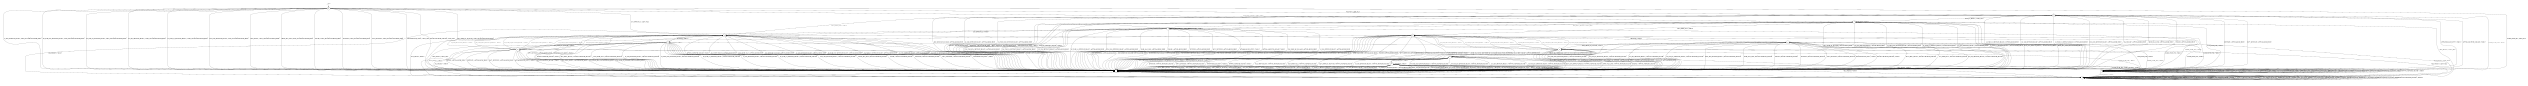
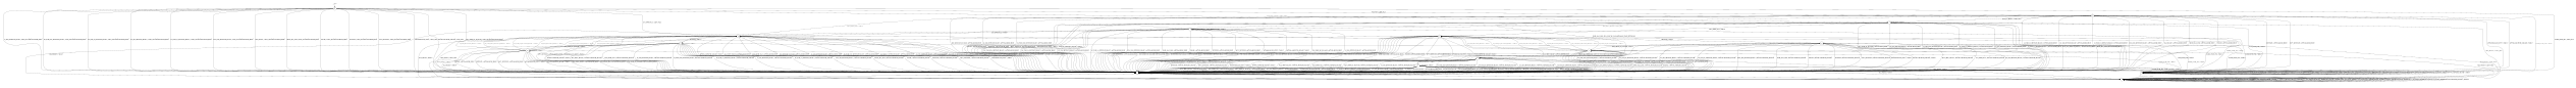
  digraph {
    fontname="Comic Neue"
    node [fontname="Comic Neue" shape=circle]
    edge [fontname="Comic Neue"]
    n1 [label=s0]
    n2 [label=s1]
    n3 [label=s2]
    n4 [label=s3]
    n5 [label=s4]
    n6 [label=s7]
    n7 [label=s5]
    n8 [label=s6]
    n9 [label=s8]
    n10 [label=s9]
    n11 [label=s10]
    n12 [label=s13]
    n13 [label=s11]
    n14 [label=s12]
    n15 [label=s14]
    __start0 [height=0 shape=none width=0]
    n1 -> n2 [label="ECDH_SERVER_KEY_EXCHANGE / CLIENT_HELLO|Alert(FATAL,DECODE_ERROR)"]
    n1 -> n2 [label="RSA_SIGN_CERTIFICATE_REQUEST / CLIENT_HELLO|Alert(FATAL,DECODE_ERROR)"]
    n1 -> n2 [label="RSA_FIXED_ECDH_CERTIFICATE_REQUEST / CLIENT_HELLO|Alert(FATAL,DECODE_ERROR)"]
    n1 -> n2 [label="RSA_FIXED_DH_CERTIFICATE_REQUEST / CLIENT_HELLO|Alert(FATAL,DECODE_ERROR)"]
    n1 -> n2 [label="DSS_SIGN_CERTIFICATE_REQUEST / CLIENT_HELLO|Alert(FATAL,DECODE_ERROR)"]
    n1 -> n2 [label="DSS_FIXED_DH_CERTIFICATE_REQUEST / CLIENT_HELLO|Alert(FATAL,DECODE_ERROR)"]
    n1 -> n2 [label="ECDSA_SIGN_CERTIFICATE_REQUEST / CLIENT_HELLO|Alert(FATAL,DECODE_ERROR)"]
    n1 -> n2 [label="HELLO_REQUEST / CLIENT_HELLO|Alert(FATAL,DECODE_ERROR)"]
    n1 -> n2 [label="SERVER_HELLO_DONE / CLIENT_HELLO|Alert(FATAL,DECODE_ERROR)"]
    n1 -> n2 [label="FINISHED / CLIENT_HELLO|Alert(FATAL,DECODE_ERROR)"]
    n1 -> n2 [label="CERTIFICATE / CLIENT_HELLO|Alert(FATAL,DECODE_ERROR)"]
    n1 -> n2 [label="EMPTY_CERTIFICATE / CLIENT_HELLO|Alert(FATAL,DECODE_ERROR)"]
    n1 -> n2 [label="Alert(WARNING,CLOSE_NOTIFY) / CLIENT_HELLO"]
    n1 -> n2 [label="Alert(FATAL,UNEXPECTED_MESSAGE) / CLIENT_HELLO"]
    n1 -> n3 [label="ECDH_SERVER_HELLO / CLIENT_HELLO"]
    n1 -> n4 [label="CHANGE_CIPHER_SPEC / CLIENT_HELLO"]
    n1 -> n5 [label="APPLICATION / CLIENT_HELLO"]
    n1 -> n6 [label="HELLO_VERIFY_REQUEST / CLIENT_HELLO+"]
    n2 -> n2 [label="HELLO_VERIFY_REQUEST / SOCKET_CLOSED"]
    n2 -> n2 [label="ECDH_SERVER_HELLO / SOCKET_CLOSED"]
    n2 -> n2 [label="ECDH_SERVER_KEY_EXCHANGE / SOCKET_CLOSED"]
    n2 -> n2 [label="RSA_SIGN_CERTIFICATE_REQUEST / SOCKET_CLOSED"]
    n2 -> n2 [label="RSA_FIXED_ECDH_CERTIFICATE_REQUEST / SOCKET_CLOSED"]
    n2 -> n2 [label="RSA_FIXED_DH_CERTIFICATE_REQUEST / SOCKET_CLOSED"]
    n2 -> n2 [label="DSS_SIGN_CERTIFICATE_REQUEST / SOCKET_CLOSED"]
    n2 -> n2 [label="DSS_FIXED_DH_CERTIFICATE_REQUEST / SOCKET_CLOSED"]
    n2 -> n2 [label="ECDSA_SIGN_CERTIFICATE_REQUEST / SOCKET_CLOSED"]
    n2 -> n2 [label="HELLO_REQUEST / SOCKET_CLOSED"]
    n2 -> n2 [label="SERVER_HELLO_DONE / SOCKET_CLOSED"]
    n2 -> n2 [label="CHANGE_CIPHER_SPEC / SOCKET_CLOSED"]
    n2 -> n2 [label="FINISHED / SOCKET_CLOSED"]
    n2 -> n2 [label="APPLICATION / SOCKET_CLOSED"]
    n2 -> n2 [label="CERTIFICATE / SOCKET_CLOSED"]
    n2 -> n2 [label="EMPTY_CERTIFICATE / SOCKET_CLOSED"]
    n2 -> n2 [label="Alert(WARNING,CLOSE_NOTIFY) / SOCKET_CLOSED"]
    n2 -> n2 [label="Alert(FATAL,UNEXPECTED_MESSAGE) / SOCKET_CLOSED"]
    n3 -> n2 [label="HELLO_VERIFY_REQUEST / Alert(FATAL,DECODE_ERROR)"]
    n3 -> n2 [label="ECDH_SERVER_HELLO / Alert(FATAL,DECODE_ERROR)"]
    n3 -> n2 [label="ECDH_SERVER_KEY_EXCHANGE / Alert(FATAL,DECODE_ERROR)"]
    n3 -> n2 [label="RSA_SIGN_CERTIFICATE_REQUEST / Alert(FATAL,DECODE_ERROR)"]
    n3 -> n2 [label="RSA_FIXED_ECDH_CERTIFICATE_REQUEST / Alert(FATAL,DECODE_ERROR)"]
    n3 -> n2 [label="RSA_FIXED_DH_CERTIFICATE_REQUEST / Alert(FATAL,DECODE_ERROR)"]
    n3 -> n2 [label="DSS_SIGN_CERTIFICATE_REQUEST / Alert(FATAL,DECODE_ERROR)"]
    n3 -> n2 [label="DSS_FIXED_DH_CERTIFICATE_REQUEST / Alert(FATAL,DECODE_ERROR)"]
    n3 -> n2 [label="ECDSA_SIGN_CERTIFICATE_REQUEST / Alert(FATAL,DECODE_ERROR)"]
    n3 -> n2 [label="SERVER_HELLO_DONE / Alert(FATAL,DECODE_ERROR)"]
    n3 -> n2 [label="FINISHED / Alert(FATAL,DECODE_ERROR)"]
    n3 -> n2 [label="EMPTY_CERTIFICATE / Alert(FATAL,DECODE_ERROR)"]
    n3 -> n2 [label="Alert(WARNING,CLOSE_NOTIFY) / TIMEOUT"]
    n3 -> n2 [label="Alert(FATAL,UNEXPECTED_MESSAGE) / TIMEOUT"]
    n3 -> n3 [label="APPLICATION / TIMEOUT"]
    n3 -> n4 [label="CHANGE_CIPHER_SPEC / TIMEOUT"]
    n3 -> n7 [label="HELLO_REQUEST / TIMEOUT"]
    n3 -> n8 [label="CERTIFICATE / TIMEOUT"]
    n4 -> n4 [label="HELLO_VERIFY_REQUEST / TIMEOUT"]
    n4 -> n4 [label="ECDH_SERVER_HELLO / TIMEOUT"]
    n4 -> n4 [label="ECDH_SERVER_KEY_EXCHANGE / TIMEOUT"]
    n4 -> n4 [label="RSA_SIGN_CERTIFICATE_REQUEST / TIMEOUT"]
    n4 -> n4 [label="RSA_FIXED_ECDH_CERTIFICATE_REQUEST / TIMEOUT"]
    n4 -> n4 [label="RSA_FIXED_DH_CERTIFICATE_REQUEST / TIMEOUT"]
    n4 -> n4 [label="DSS_SIGN_CERTIFICATE_REQUEST / TIMEOUT"]
    n4 -> n4 [label="DSS_FIXED_DH_CERTIFICATE_REQUEST / TIMEOUT"]
    n4 -> n4 [label="ECDSA_SIGN_CERTIFICATE_REQUEST / TIMEOUT"]
    n4 -> n4 [label="SERVER_HELLO_DONE / TIMEOUT"]
    n4 -> n4 [label="CHANGE_CIPHER_SPEC / TIMEOUT"]
    n4 -> n4 [label="FINISHED / TIMEOUT"]
    n4 -> n4 [label="APPLICATION / TIMEOUT"]
    n4 -> n4 [label="CERTIFICATE / TIMEOUT"]
    n4 -> n4 [label="EMPTY_CERTIFICATE / TIMEOUT"]
    n4 -> n4 [label="Alert(WARNING,CLOSE_NOTIFY) / TIMEOUT"]
    n4 -> n4 [label="Alert(FATAL,UNEXPECTED_MESSAGE) / TIMEOUT"]
    n4 -> n7 [label="HELLO_REQUEST / TIMEOUT"]
    n5 -> n2 [label="ECDH_SERVER_KEY_EXCHANGE / Alert(FATAL,DECODE_ERROR)"]
    n5 -> n2 [label="RSA_SIGN_CERTIFICATE_REQUEST / Alert(FATAL,DECODE_ERROR)"]
    n5 -> n2 [label="RSA_FIXED_ECDH_CERTIFICATE_REQUEST / Alert(FATAL,DECODE_ERROR)"]
    n5 -> n2 [label="RSA_FIXED_DH_CERTIFICATE_REQUEST / Alert(FATAL,DECODE_ERROR)"]
    n5 -> n2 [label="DSS_SIGN_CERTIFICATE_REQUEST / Alert(FATAL,DECODE_ERROR)"]
    n5 -> n2 [label="DSS_FIXED_DH_CERTIFICATE_REQUEST / Alert(FATAL,DECODE_ERROR)"]
    n5 -> n2 [label="ECDSA_SIGN_CERTIFICATE_REQUEST / Alert(FATAL,DECODE_ERROR)"]
    n5 -> n2 [label="HELLO_REQUEST / Alert(FATAL,DECODE_ERROR)"]
    n5 -> n2 [label="SERVER_HELLO_DONE / Alert(FATAL,DECODE_ERROR)"]
    n5 -> n2 [label="FINISHED / Alert(FATAL,DECODE_ERROR)"]
    n5 -> n2 [label="CERTIFICATE / Alert(FATAL,DECODE_ERROR)"]
    n5 -> n2 [label="EMPTY_CERTIFICATE / Alert(FATAL,DECODE_ERROR)"]
    n5 -> n2 [label="Alert(WARNING,CLOSE_NOTIFY) / TIMEOUT"]
    n5 -> n2 [label="Alert(FATAL,UNEXPECTED_MESSAGE) / TIMEOUT"]
    n5 -> n3 [label="ECDH_SERVER_HELLO / TIMEOUT"]
    n5 -> n4 [label="CHANGE_CIPHER_SPEC / TIMEOUT"]
    n5 -> n5 [label="APPLICATION / TIMEOUT"]
    n5 -> n6 [label="HELLO_RSA_REQUEST / CLIENT_HELLO"]
    n6 -> n2 [label="ECDH_SERVER_KEY_EXCHANGE / Alert(FATAL,DECODE_ERROR)"]
    n6 -> n2 [label="RSA_SIGN_CERTIFICATE_REQUEST / Alert(FATAL,DECODE_ERROR)"]
    n6 -> n2 [label="RSA_FIXED_ECDH_CERTIFICATE_REQUEST / Alert(FATAL,DECODE_ERROR)"]
    n6 -> n2 [label="RSA_FIXED_DH_CERTIFICATE_REQUEST / Alert(FATAL,DECODE_ERROR)"]
    n6 -> n2 [label="DSS_SIGN_CERTIFICATE_REQUEST / Alert(FATAL,DECODE_ERROR)"]
    n6 -> n2 [label="DSS_FIXED_DH_CERTIFICATE_REQUEST / Alert(FATAL,DECODE_ERROR)"]
    n6 -> n2 [label="ECDSA_SIGN_CERTIFICATE_REQUEST / Alert(FATAL,DECODE_ERROR)"]
    n6 -> n2 [label="SERVER_HELLO_DONE / Alert(FATAL,DECODE_ERROR)"]
    n6 -> n2 [label="FINISHED / Alert(FATAL,DECODE_ERROR)"]
    n6 -> n2 [label="CERTIFICATE / Alert(FATAL,DECODE_ERROR)"]
    n6 -> n2 [label="EMPTY_CERTIFICATE / Alert(FATAL,DECODE_ERROR)"]
    n6 -> n2 [label="Alert(WARNING,CLOSE_NOTIFY) / TIMEOUT"]
    n6 -> n2 [label="Alert(FATAL,UNEXPECTED_MESSAGE) / TIMEOUT"]
    n6 -> n4 [label="CHANGE_CIPHER_SPEC / TIMEOUT"]
    n6 -> n6 [label="APPLICATION / TIMEOUT"]
    n6 -> n7 [label="HELLO_REQUEST / CLIENT_HELLO"]
    n6 -> n9 [label="HELLO_VERIFY_REQUEST / CLIENT_HELLO"]
    n6 -> n10 [label="ECDH_SERVER_HELLO / TIMEOUT"]
    n7 -> n7 [label="HELLO_VERIFY_REQUEST / DISABLED"]
    n7 -> n7 [label="ECDH_SERVER_HELLO / DISABLED"]
    n7 -> n7 [label="ECDH_SERVER_KEY_EXCHANGE / DISABLED"]
    n7 -> n7 [label="RSA_SIGN_CERTIFICATE_REQUEST / DISABLED"]
    n7 -> n7 [label="RSA_FIXED_ECDH_CERTIFICATE_REQUEST / DISABLED"]
    n7 -> n7 [label="RSA_FIXED_DH_CERTIFICATE_REQUEST / DISABLED"]
    n7 -> n7 [label="DSS_SIGN_CERTIFICATE_REQUEST / DISABLED"]
    n7 -> n7 [label="DSS_FIXED_DH_CERTIFICATE_REQUEST / DISABLED"]
    n7 -> n7 [label="ECDSA_SIGN_CERTIFICATE_REQUEST / DISABLED"]
    n7 -> n7 [label="HELLO_REQUEST / DISABLED"]
    n7 -> n7 [label="SERVER_HELLO_DONE / DISABLED"]
    n7 -> n7 [label="CHANGE_CIPHER_SPEC / DISABLED"]
    n7 -> n7 [label="FINISHED / DISABLED"]
    n7 -> n7 [label="APPLICATION / DISABLED"]
    n7 -> n7 [label="CERTIFICATE / DISABLED"]
    n7 -> n7 [label="EMPTY_CERTIFICATE / DISABLED"]
    n7 -> n7 [label="Alert(WARNING,CLOSE_NOTIFY) / DISABLED"]
    n7 -> n7 [label="Alert(FATAL,UNEXPECTED_MESSAGE) / DISABLED"]
    n8 -> n2 [label="HELLO_VERIFY_REQUEST / Alert(FATAL,UNEXPECTED_MESSAGE)"]
    n8 -> n2 [label="ECDH_SERVER_HELLO / Alert(FATAL,UNEXPECTED_MESSAGE)"]
    n8 -> n2 [label="RSA_SIGN_CERTIFICATE_REQUEST / Alert(FATAL,UNEXPECTED_MESSAGE)"]
    n8 -> n2 [label="RSA_FIXED_ECDH_CERTIFICATE_REQUEST / Alert(FATAL,UNEXPECTED_MESSAGE)"]
    n8 -> n2 [label="RSA_FIXED_DH_CERTIFICATE_REQUEST / Alert(FATAL,UNEXPECTED_MESSAGE)"]
    n8 -> n2 [label="DSS_SIGN_CERTIFICATE_REQUEST / Alert(FATAL,UNEXPECTED_MESSAGE)"]
    n8 -> n2 [label="DSS_FIXED_DH_CERTIFICATE_REQUEST / Alert(FATAL,UNEXPECTED_MESSAGE)"]
    n8 -> n2 [label="ECDSA_SIGN_CERTIFICATE_REQUEST / Alert(FATAL,UNEXPECTED_MESSAGE)"]
    n8 -> n2 [label="SERVER_HELLO_DONE / Alert(FATAL,UNEXPECTED_MESSAGE)"]
    n8 -> n2 [label="FINISHED / Alert(FATAL,UNEXPECTED_MESSAGE)"]
    n8 -> n2 [label="CERTIFICATE / Alert(FATAL,UNEXPECTED_MESSAGE)"]
    n8 -> n2 [label="EMPTY_CERTIFICATE / Alert(FATAL,UNEXPECTED_MESSAGE)"]
    n8 -> n2 [label="Alert(WARNING,CLOSE_NOTIFY) / TIMEOUT"]
    n8 -> n2 [label="Alert(FATAL,UNEXPECTED_MESSAGE) / TIMEOUT"]
    n8 -> n4 [label="CHANGE_CIPHER_SPEC / TIMEOUT"]
    n8 -> n7 [label="HELLO_REQUEST / TIMEOUT"]
    n8 -> n8 [label="APPLICATION / TIMEOUT"]
    n8 -> n11 [label="ECDH_SERVER_KEY_EXCHANGE / TIMEOUT"]
    n9 -> n2 [label="ECDH_SERVER_KEY_EXCHANGE / Alert(FATAL,DECODE_ERROR)"]
    n9 -> n2 [label="RSA_SIGN_CERTIFICATE_REQUEST / Alert(FATAL,DECODE_ERROR)"]
    n9 -> n2 [label="RSA_FIXED_ECDH_CERTIFICATE_REQUEST / Alert(FATAL,DECODE_ERROR)"]
    n9 -> n2 [label="RSA_FIXED_DH_CERTIFICATE_REQUEST / Alert(FATAL,DECODE_ERROR)"]
    n9 -> n2 [label="DSS_SIGN_CERTIFICATE_REQUEST / Alert(FATAL,DECODE_ERROR)"]
    n9 -> n2 [label="DSS_FIXED_DH_CERTIFICATE_REQUEST / Alert(FATAL,DECODE_ERROR)"]
    n9 -> n2 [label="ECDSA_SIGN_CERTIFICATE_REQUEST / Alert(FATAL,DECODE_ERROR)"]
    n9 -> n2 [label="SERVER_HELLO_DONE / Alert(FATAL,DECODE_ERROR)"]
    n9 -> n2 [label="FINISHED / Alert(FATAL,DECODE_ERROR)"]
    n9 -> n2 [label="CERTIFICATE / Alert(FATAL,DECODE_ERROR)"]
    n9 -> n2 [label="EMPTY_CERTIFICATE / Alert(FATAL,DECODE_ERROR)"]
    n9 -> n2 [label="Alert(WARNING,CLOSE_NOTIFY) / TIMEOUT"]
    n9 -> n2 [label="Alert(FATAL,UNEXPECTED_MESSAGE) / TIMEOUT"]
    n9 -> n3 [label="ECDH_SERVER_HELLO / TIMEOUT"]
    n9 -> n4 [label="CHANGE_CIPHER_SPEC / TIMEOUT"]
    n9 -> n7 [label="HELLO_REQUEST / TIMEOUT"]
    n9 -> n9 [label="HELLO_VERIFY_REQUEST / CLIENT_HELLO"]
    n9 -> n9 [label="APPLICATION / TIMEOUT"]
    n10 -> n2 [label="HELLO_VERIFY_REQUEST / Alert(FATAL,DECODE_ERROR)"]
    n10 -> n2 [label="ECDH_SERVER_HELLO / Alert(FATAL,DECODE_ERROR)"]
    n10 -> n2 [label="ECDH_SERVER_KEY_EXCHANGE / Alert(FATAL,DECODE_ERROR)"]
    n10 -> n2 [label="RSA_SIGN_CERTIFICATE_REQUEST / Alert(FATAL,DECODE_ERROR)"]
    n10 -> n2 [label="RSA_FIXED_ECDH_CERTIFICATE_REQUEST / Alert(FATAL,DECODE_ERROR)"]
    n10 -> n2 [label="RSA_FIXED_DH_CERTIFICATE_REQUEST / Alert(FATAL,DECODE_ERROR)"]
    n10 -> n2 [label="DSS_SIGN_CERTIFICATE_REQUEST / Alert(FATAL,DECODE_ERROR)"]
    n10 -> n2 [label="DSS_FIXED_DH_CERTIFICATE_REQUEST / Alert(FATAL,DECODE_ERROR)"]
    n10 -> n2 [label="ECDSA_SIGN_CERTIFICATE_REQUEST / Alert(FATAL,DECODE_ERROR)"]
    n10 -> n2 [label="SERVER_HELLO_DONE / Alert(FATAL,DECODE_ERROR)"]
    n10 -> n2 [label="FINISHED / Alert(FATAL,DECODE_ERROR)"]
    n10 -> n2 [label="EMPTY_CERTIFICATE / Alert(FATAL,DECODE_ERROR)"]
    n10 -> n2 [label="Alert(WARNING,CLOSE_NOTIFY) / TIMEOUT"]
    n10 -> n2 [label="Alert(FATAL,UNEXPECTED_MESSAGE) / TIMEOUT"]
    n10 -> n4 [label="CHANGE_CIPHER_SPEC / TIMEOUT"]
    n10 -> n7 [label="HELLO_REQUEST / CLIENT_HELLO"]
    n10 -> n10 [label="APPLICATION / TIMEOUT"]
    n10 -> n13 [label="CERTIFICATE / TIMEOUT"]
    n11 -> n2 [label="HELLO_VERIFY_REQUEST / Alert(FATAL,DECODE_ERROR)"]
    n11 -> n2 [label="ECDH_SERVER_HELLO / Alert(FATAL,DECODE_ERROR)"]
    n11 -> n2 [label="ECDH_SERVER_KEY_EXCHANGE / Alert(FATAL,DECODE_ERROR)"]
    n11 -> n2 [label="FINISHED / Alert(FATAL,DECODE_ERROR)"]
    n11 -> n2 [label="CERTIFICATE / Alert(FATAL,DECODE_ERROR)"]
    n11 -> n2 [label="EMPTY_CERTIFICATE / Alert(FATAL,DECODE_ERROR)"]
    n11 -> n2 [label="Alert(WARNING,CLOSE_NOTIFY) / TIMEOUT"]
    n11 -> n2 [label="Alert(FATAL,UNEXPECTED_MESSAGE) / TIMEOUT"]
    n11 -> n3 [label="RSA_SIGN_CERTIFICATE_REQUEST / TIMEOUT"]
    n11 -> n3 [label="RSA_FIXED_ECDH_CERTIFICATE_REQUEST / TIMEOUT"]
    n11 -> n3 [label="RSA_FIXED_DH_CERTIFICATE_REQUEST / TIMEOUT"]
    n11 -> n3 [label="DSS_SIGN_CERTIFICATE_REQUEST / TIMEOUT"]
    n11 -> n3 [label="DSS_FIXED_DH_CERTIFICATE_REQUEST / TIMEOUT"]
    n11 -> n3 [label="ECDSA_SIGN_CERTIFICATE_REQUEST / TIMEOUT"]
    n11 -> n4 [label="CHANGE_CIPHER_SPEC / TIMEOUT"]
    n11 -> n7 [label="HELLO_REQUEST / TIMEOUT"]
    n11 -> n11 [label="APPLICATION / TIMEOUT"]
-   n11 -> n12 [label="SERVER_HELLO_DONE / ECDH_CLIENT_KEY_EXCHANGE|CHANGE_CIPHER_SPEC|FINISHED"]
+   n5 -> n12 [label="SERVER_HELLO_DONE / ECDH_CLIENT_KEY_EXCHANGE|CHANGE_CIPHER_SPEC|FINISHED"]
    n12 -> n2 [label="HELLO_VERIFY_REQUEST / Alert(FATAL,UNEXPECTED_MESSAGE)"]
    n12 -> n2 [label="ECDH_SERVER_HELLO / Alert(FATAL,UNEXPECTED_MESSAGE)"]
    n12 -> n2 [label="ECDH_SERVER_KEY_EXCHANGE / Alert(FATAL,UNEXPECTED_MESSAGE)"]
    n12 -> n2 [label="RSA_SIGN_CERTIFICATE_REQUEST / Alert(FATAL,UNEXPECTED_MESSAGE)"]
    n12 -> n2 [label="RSA_FIXED_ECDH_CERTIFICATE_REQUEST / Alert(FATAL,UNEXPECTED_MESSAGE)"]
    n12 -> n2 [label="RSA_FIXED_DH_CERTIFICATE_REQUEST / Alert(FATAL,UNEXPECTED_MESSAGE)"]
    n12 -> n2 [label="DSS_SIGN_CERTIFICATE_REQUEST / Alert(FATAL,UNEXPECTED_MESSAGE)"]
    n12 -> n2 [label="DSS_FIXED_DH_CERTIFICATE_REQUEST / Alert(FATAL,UNEXPECTED_MESSAGE)"]
    n12 -> n2 [label="ECDSA_SIGN_CERTIFICATE_REQUEST / Alert(FATAL,UNEXPECTED_MESSAGE)"]
    n12 -> n2 [label="SERVER_HELLO_DONE / Alert(FATAL,UNEXPECTED_MESSAGE)"]
    n12 -> n2 [label="FINISHED / Alert(FATAL,UNEXPECTED_MESSAGE)"]
    n12 -> n2 [label="CERTIFICATE / Alert(FATAL,UNEXPECTED_MESSAGE)"]
    n12 -> n2 [label="EMPTY_CERTIFICATE / Alert(FATAL,UNEXPECTED_MESSAGE)"]
    n12 -> n2 [label="Alert(WARNING,CLOSE_NOTIFY) / TIMEOUT"]
    n12 -> n2 [label="Alert(FATAL,UNEXPECTED_MESSAGE) / TIMEOUT"]
    n12 -> n7 [label="HELLO_REQUEST / TIMEOUT"]
    n12 -> n12 [label="APPLICATION / TIMEOUT"]
    n12 -> n15 [label="CHANGE_CIPHER_SPEC / TIMEOUT"]
    n13 -> n2 [label="HELLO_VERIFY_REQUEST / Alert(FATAL,UNEXPECTED_MESSAGE)"]
    n13 -> n2 [label="ECDH_SERVER_HELLO / Alert(FATAL,UNEXPECTED_MESSAGE)"]
    n13 -> n2 [label="RSA_SIGN_CERTIFICATE_REQUEST / Alert(FATAL,UNEXPECTED_MESSAGE)"]
    n13 -> n2 [label="RSA_FIXED_ECDH_CERTIFICATE_REQUEST / Alert(FATAL,UNEXPECTED_MESSAGE)"]
    n13 -> n2 [label="RSA_FIXED_DH_CERTIFICATE_REQUEST / Alert(FATAL,UNEXPECTED_MESSAGE)"]
    n13 -> n2 [label="DSS_SIGN_CERTIFICATE_REQUEST / Alert(FATAL,UNEXPECTED_MESSAGE)"]
    n13 -> n2 [label="DSS_FIXED_DH_CERTIFICATE_REQUEST / Alert(FATAL,UNEXPECTED_MESSAGE)"]
    n13 -> n2 [label="ECDSA_SIGN_CERTIFICATE_REQUEST / Alert(FATAL,UNEXPECTED_MESSAGE)"]
    n13 -> n2 [label="SERVER_HELLO_DONE / Alert(FATAL,UNEXPECTED_MESSAGE)"]
    n13 -> n2 [label="FINISHED / Alert(FATAL,UNEXPECTED_MESSAGE)"]
    n13 -> n2 [label="CERTIFICATE / Alert(FATAL,UNEXPECTED_MESSAGE)"]
    n13 -> n2 [label="EMPTY_CERTIFICATE / Alert(FATAL,UNEXPECTED_MESSAGE)"]
    n13 -> n2 [label="Alert(WARNING,CLOSE_NOTIFY) / TIMEOUT"]
    n13 -> n2 [label="Alert(FATAL,UNEXPECTED_MESSAGE) / TIMEOUT"]
    n13 -> n4 [label="CHANGE_CIPHER_SPEC / TIMEOUT"]
    n13 -> n7 [label="HELLO_REQUEST / CLIENT_HELLO"]
    n13 -> n13 [label="APPLICATION / TIMEOUT"]
    n13 -> n14 [label="ECDH_SERVER_KEY_EXCHANGE / TIMEOUT"]
    n14 -> n2 [label="HELLO_VERIFY_REQUEST / Alert(FATAL,DECODE_ERROR)"]
    n14 -> n2 [label="ECDH_SERVER_HELLO / Alert(FATAL,DECODE_ERROR)"]
    n14 -> n2 [label="ECDH_SERVER_KEY_EXCHANGE / Alert(FATAL,DECODE_ERROR)"]
    n14 -> n2 [label="FINISHED / Alert(FATAL,DECODE_ERROR)"]
    n14 -> n2 [label="CERTIFICATE / Alert(FATAL,DECODE_ERROR)"]
    n14 -> n2 [label="EMPTY_CERTIFICATE / Alert(FATAL,DECODE_ERROR)"]
    n14 -> n2 [label="Alert(WARNING,CLOSE_NOTIFY) / TIMEOUT"]
    n14 -> n2 [label="Alert(FATAL,UNEXPECTED_MESSAGE) / TIMEOUT"]
    n14 -> n4 [label="CHANGE_CIPHER_SPEC / TIMEOUT"]
    n14 -> n7 [label="HELLO_REQUEST / CLIENT_HELLO"]
    n14 -> n10 [label="RSA_SIGN_CERTIFICATE_REQUEST / TIMEOUT"]
    n14 -> n10 [label="RSA_FIXED_ECDH_CERTIFICATE_REQUEST / TIMEOUT"]
    n14 -> n10 [label="RSA_FIXED_DH_CERTIFICATE_REQUEST / TIMEOUT"]
    n14 -> n10 [label="DSS_SIGN_CERTIFICATE_REQUEST / TIMEOUT"]
    n14 -> n10 [label="DSS_FIXED_DH_CERTIFICATE_REQUEST / TIMEOUT"]
    n14 -> n10 [label="ECDSA_SIGN_CERTIFICATE_REQUEST / TIMEOUT"]
    n14 -> n12 [label="SERVER_HELLO_DONE / ECDH_CLIENT_KEY_EXCHANGE|CHANGE_CIPHER_SPEC|FINISHED"]
    n14 -> n14 [label="APPLICATION / TIMEOUT"]
    n15 -> n2 [label="HELLO_VERIFY_REQUEST / Alert(FATAL,DECODE_ERROR)"]
    n15 -> n2 [label="ECDH_SERVER_HELLO / Alert(FATAL,DECODE_ERROR)"]
    n15 -> n2 [label="ECDH_SERVER_KEY_EXCHANGE / Alert(FATAL,DECODE_ERROR)"]
    n15 -> n2 [label="RSA_SIGN_CERTIFICATE_REQUEST / Alert(FATAL,DECODE_ERROR)"]
    n15 -> n2 [label="RSA_FIXED_ECDH_CERTIFICATE_REQUEST / Alert(FATAL,DECODE_ERROR)"]
    n15 -> n2 [label="RSA_FIXED_DH_CERTIFICATE_REQUEST / Alert(FATAL,DECODE_ERROR)"]
    n15 -> n2 [label="DSS_SIGN_CERTIFICATE_REQUEST / Alert(FATAL,DECODE_ERROR)"]
    n15 -> n2 [label="DSS_FIXED_DH_CERTIFICATE_REQUEST / Alert(FATAL,DECODE_ERROR)"]
    n15 -> n2 [label="ECDSA_SIGN_CERTIFICATE_REQUEST / Alert(FATAL,DECODE_ERROR)"]
    n15 -> n2 [label="SERVER_HELLO_DONE / Alert(FATAL,DECODE_ERROR)"]
    n15 -> n2 [label="CERTIFICATE / Alert(FATAL,DECODE_ERROR)"]
    n15 -> n2 [label="EMPTY_CERTIFICATE / Alert(FATAL,DECODE_ERROR)"]
    n15 -> n2 [label="Alert(WARNING,CLOSE_NOTIFY) / TIMEOUT"]
    n15 -> n2 [label="Alert(FATAL,UNEXPECTED_MESSAGE) / TIMEOUT"]
    n15 -> n4 [label="CHANGE_CIPHER_SPEC / TIMEOUT"]
    n15 -> n4 [label="FINISHED / TIMEOUT"]
    n15 -> n7 [label="HELLO_REQUEST / TIMEOUT"]
    n15 -> n15 [label="APPLICATION / TIMEOUT"]
    __start0 -> n1
  }
